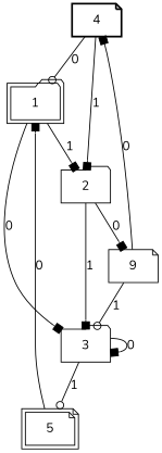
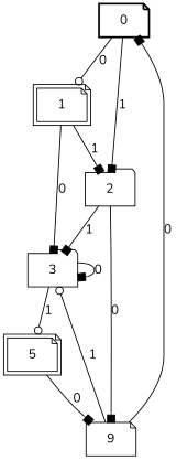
  digraph {
    fontname=Nunito
    node [fontname=Nunito shape=note]
    edge [arrowhead=box fontname=Nunito]
-   0 [style=bold label=4]
-   1 [peripheries=2 shape=folder]
+   0 [style=bold]
+   1 [peripheries=2]
    2 [shape=folder]
    3 [shape=folder]
    n5 [label=9]
    5 [peripheries=2]
    0 -> 1 [arrowhead=odot label=0]
    0 -> 2 [label=1]
    1 -> 2 [label=1]
    1 -> 3 [label=0]
    2 -> 3 [label=1]
    2 -> n5 [label=0]
    3 -> 3 [label=0]
    3 -> 5 [arrowhead=odot label=1]
    n5 -> 0 [label=0]
    n5 -> 3 [arrowhead=odot label=1]
-   5 -> 1 [label=0]
+   5 -> n5 [label=0]
  }
